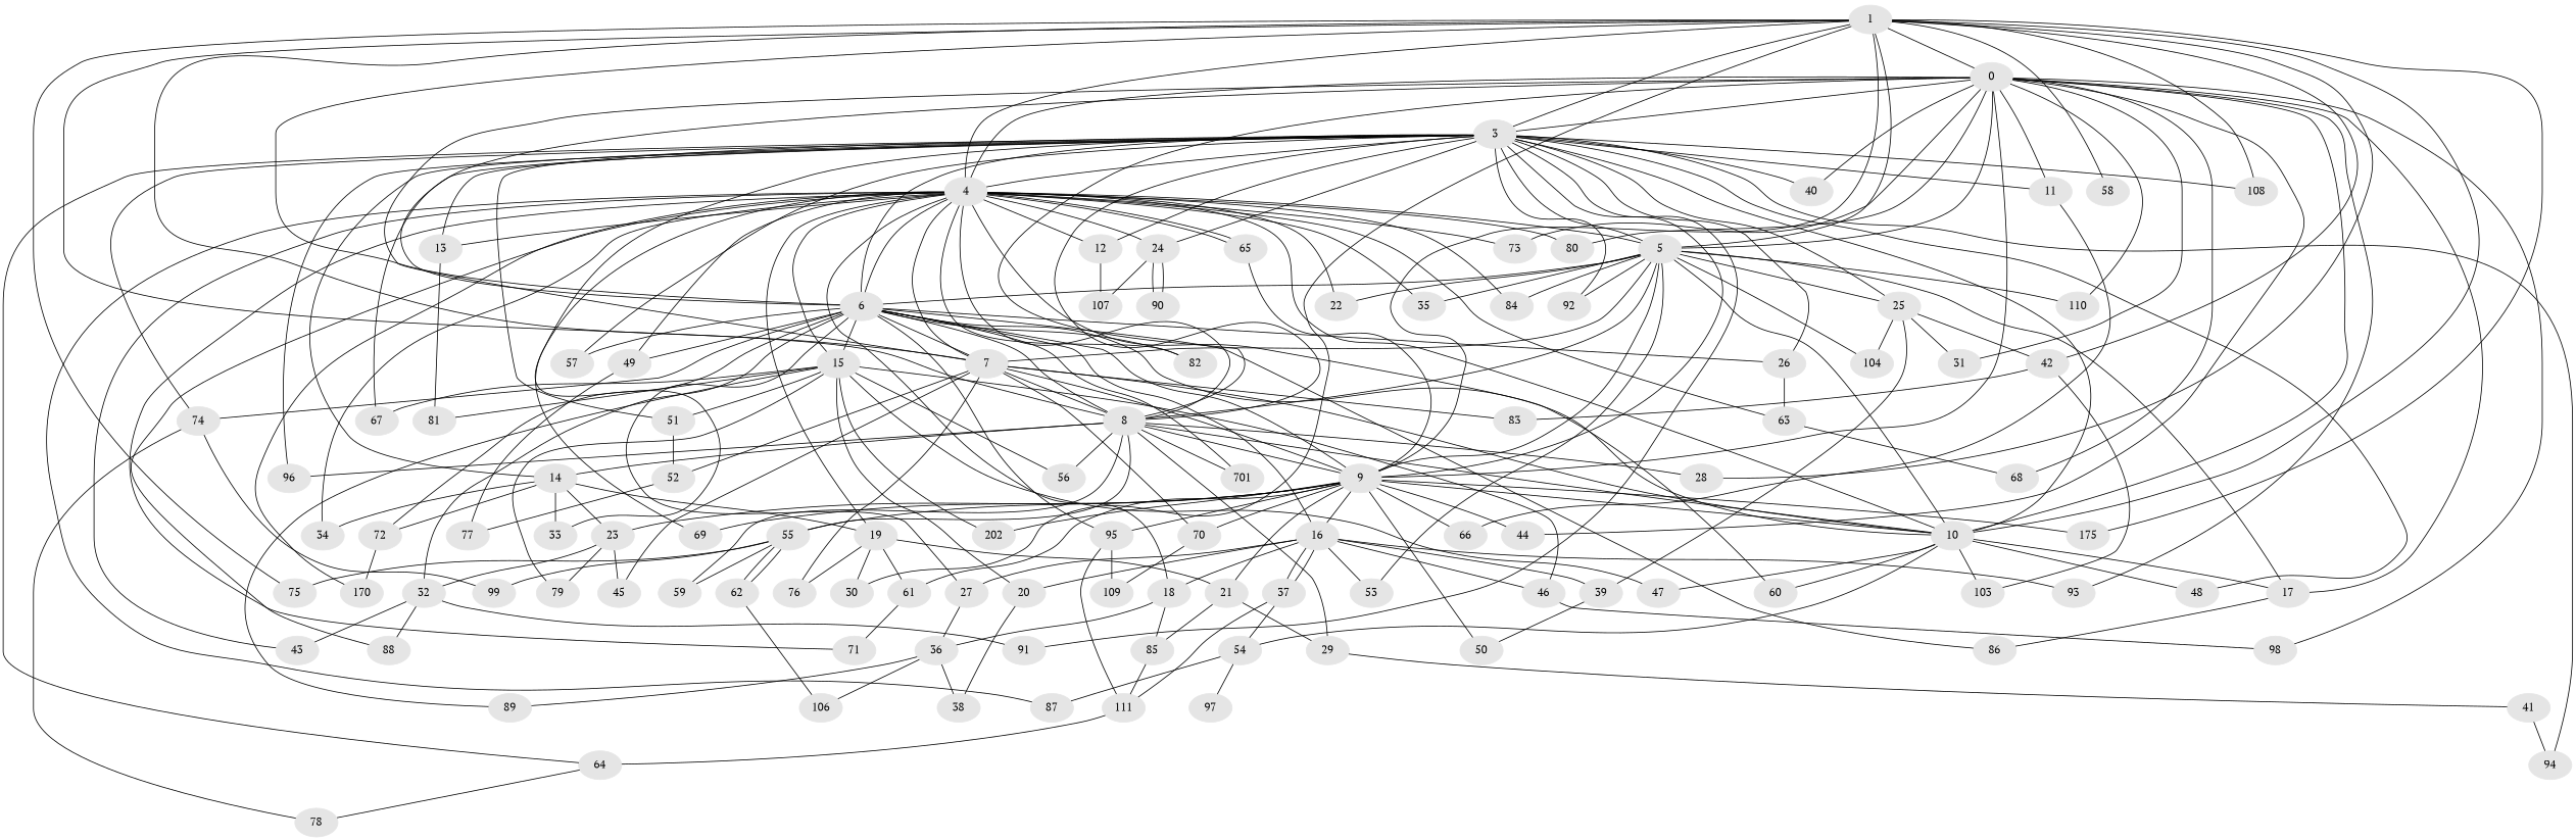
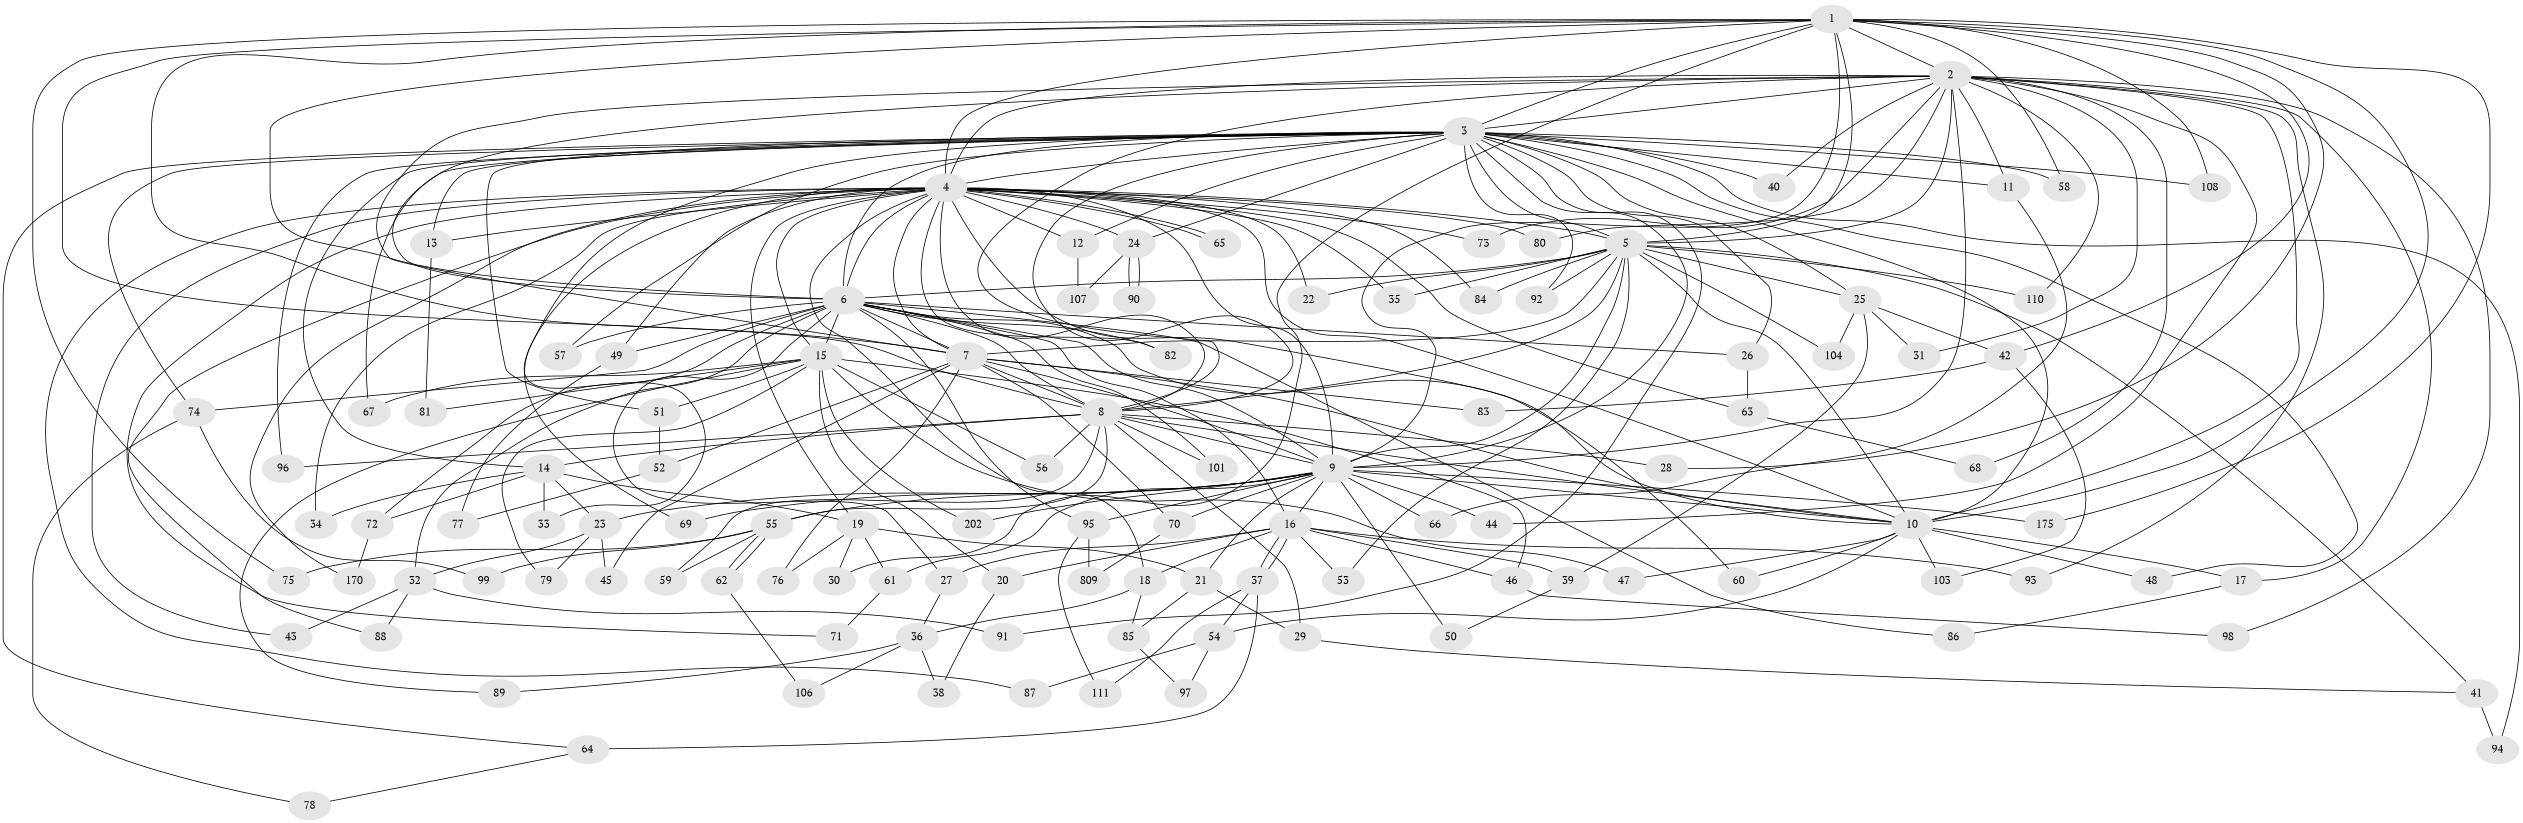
  graph {
    fontname="PT Serif"
    node [color=gray90 fontname="PT Serif" style=filled]
    edge [fontname="PT Serif"]
    1
-   2 [label=0]
+   2
    3
    4
    5
    6
    7
    8
    9
    10
    28
    30
    42
    58
    75
    n16 [label=175]
    108
    11
    17
    31
    40
    44
    68
    73
    80
    93
    98
    110
    12
    13
    14
    24
    25
    26
    33
    48
    51
    57
    64
    67
    74
    91
    92
    94
    96
    15
    18
    19
    22
    34
    35
    43
    49
    60
    63
    65
    69
    71
    82
    84
    87
    88
    n63 [label=170]
    41
    53
    104
    16
    27
    32
    72
    86
    95
-   101 [label=701]
+   101
    45
    52
    70
    76
    83
    29
    55
    56
    59
    21
    23
    50
    61
    66
    n88 [label=202]
    47
    54
    103
    107
    81
    90
    39
    78
    99
    20
    46
    79
    89
    36
    85
    77
    37
    111
-   109
+   109 [label=809]
    62
    97
    38
    106
    1 -- 2
    1 -- 3
    1 -- 4
    1 -- 5
    1 -- 6
    1 -- 7
    1 -- 8
    1 -- 9
    1 -- 10
    1 -- 28
    1 -- 30
    1 -- 42
    1 -- 58
    1 -- 75
    1 -- n16
    1 -- 108
    2 -- 3
    2 -- 4
    2 -- 5
    2 -- 6
    2 -- 7
    2 -- 8
    2 -- 9
    2 -- 10
    2 -- 11
    2 -- 17
    2 -- 31
    2 -- 40
    2 -- 44
    2 -- 68
    2 -- 73
    2 -- 80
    2 -- 93
    2 -- 98
    2 -- 110
    3 -- 4
    3 -- 5
    3 -- 6
    3 -- 8
    3 -- 9
    3 -- 10
+   3 -- 58
    3 -- 108
    3 -- 11
    3 -- 40
    3 -- 12
    3 -- 13
    3 -- 14
    3 -- 24
    3 -- 25
    3 -- 26
    3 -- 33
    3 -- 48
    3 -- 51
    3 -- 57
    3 -- 64
    3 -- 67
    3 -- 74
    3 -- 91
    3 -- 92
    3 -- 94
    3 -- 96
    4 -- 5
    4 -- 6
    4 -- 7
    4 -- 8
-   65 -- 9
+   4 -- 9
    4 -- 10
    4 -- 73
    4 -- 80
    4 -- 12
    4 -- 13
    4 -- 24
    4 -- 15
    4 -- 18
    4 -- 19
    4 -- 22
    4 -- 34
    4 -- 35
    4 -- 43
    4 -- 49
    4 -- 60
    4 -- 63
    4 -- 65
    4 -- 65
    4 -- 69
    4 -- 71
    4 -- 82
    4 -- 84
    4 -- 87
    4 -- 88
    4 -- n63
    5 -- 6
    5 -- 7
    5 -- 8
    5 -- 9
    5 -- 10
    5 -- 110
    5 -- 25
    5 -- 92
    5 -- 22
    5 -- 35
    5 -- 84
-   5 -- 17
+   5 -- 41
    5 -- 53
    5 -- 104
    6 -- 7
    6 -- 8
    6 -- 9
    6 -- 10
    6 -- 26
    6 -- 57
    6 -- 74
    6 -- 15
    6 -- 49
    6 -- 82
    6 -- 16
    6 -- 27
    6 -- 32
    6 -- 72
    6 -- 86
    6 -- 95
    6 -- 101
    7 -- 8
    7 -- 9
    7 -- 10
    7 -- 45
    7 -- 52
    7 -- 70
    7 -- 76
    7 -- 83
    8 -- 9
    8 -- 10
    8 -- 28
    8 -- 14
    8 -- 96
    8 -- 101
    8 -- 29
    8 -- 55
    8 -- 56
    8 -- 59
    9 -- 10
    9 -- n16
    9 -- 44
    9 -- 69
    9 -- 16
    9 -- 95
    9 -- 70
    9 -- 55
    9 -- 21
    9 -- 23
    9 -- 50
    9 -- 61
    9 -- 66
    9 -- n88
    10 -- 17
    10 -- 48
    10 -- 60
    10 -- 47
    10 -- 54
    10 -- 103
    42 -- 83
    42 -- 103
    11 -- 66
    17 -- 86
    12 -- 107
    13 -- 81
    14 -- 33
    14 -- 19
    14 -- 34
    14 -- 72
    14 -- 23
    24 -- 107
    24 -- 90
    24 -- 90
    25 -- 42
    25 -- 31
    25 -- 104
    25 -- 39
    26 -- 63
    51 -- 52
    64 -- 78
    74 -- 78
    74 -- 99
    15 -- 51
    15 -- 67
    15 -- 56
    15 -- n88
    15 -- 47
    15 -- 81
    15 -- 20
    15 -- 46
    15 -- 79
    15 -- 89
    18 -- 36
    18 -- 85
    19 -- 30
    19 -- 76
    19 -- 21
    19 -- 61
    49 -- 77
    63 -- 68
    41 -- 94
    16 -- 93
    16 -- 18
    16 -- 53
    16 -- 27
    16 -- 39
    16 -- 20
    16 -- 46
    16 -- 37
    16 -- 37
    27 -- 36
    32 -- 91
    32 -- 43
    32 -- 88
    72 -- n63
    95 -- 111
    95 -- 109
    52 -- 77
    70 -- 109
    29 -- 41
    55 -- 75
    55 -- 59
    55 -- 99
    55 -- 62
    55 -- 62
    21 -- 29
    21 -- 85
    23 -- 32
    23 -- 45
    23 -- 79
    61 -- 71
    54 -- 87
    54 -- 97
    39 -- 50
    20 -- 38
    46 -- 98
    36 -- 89
    36 -- 38
    36 -- 106
-   85 -- 111
-   111 -- 64
+   85 -- 97
+   37 -- 64
    37 -- 54
    37 -- 111
    62 -- 106
  }
